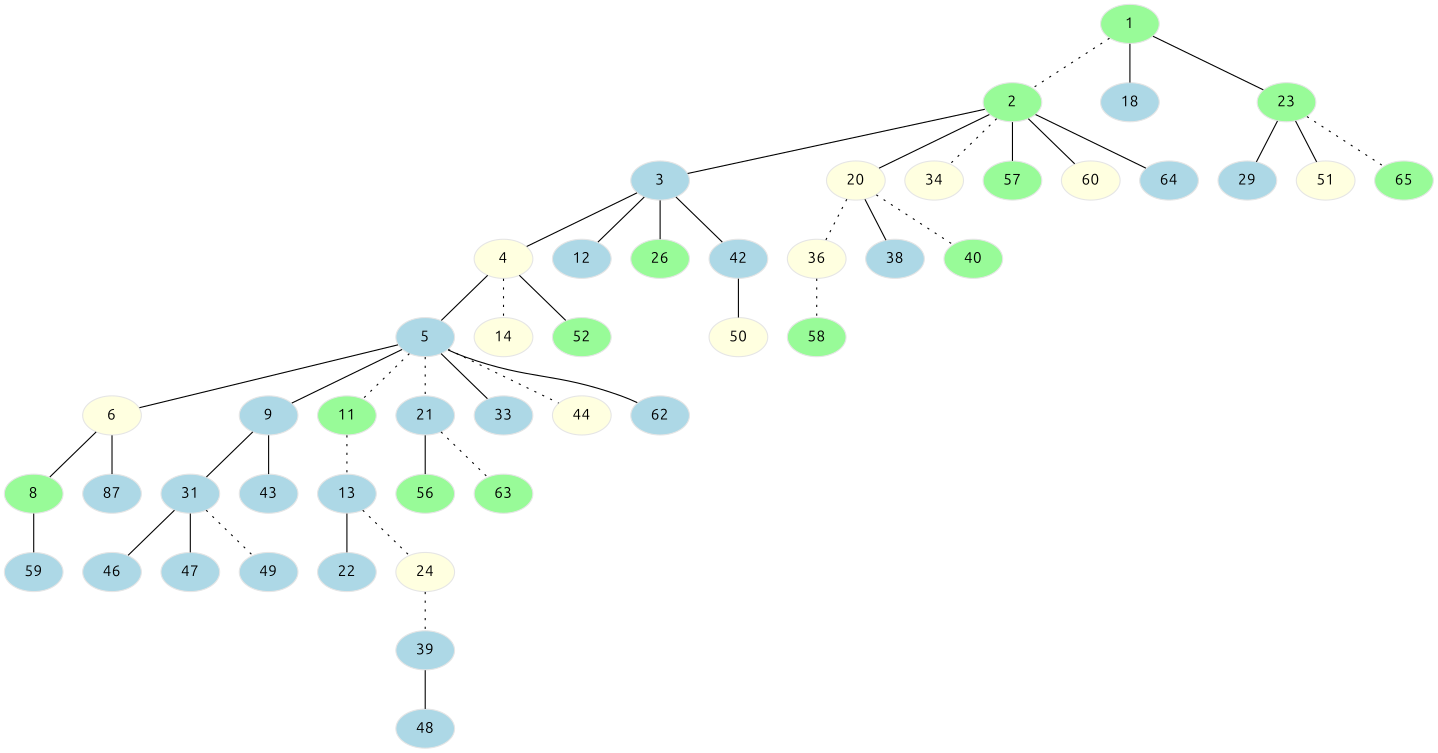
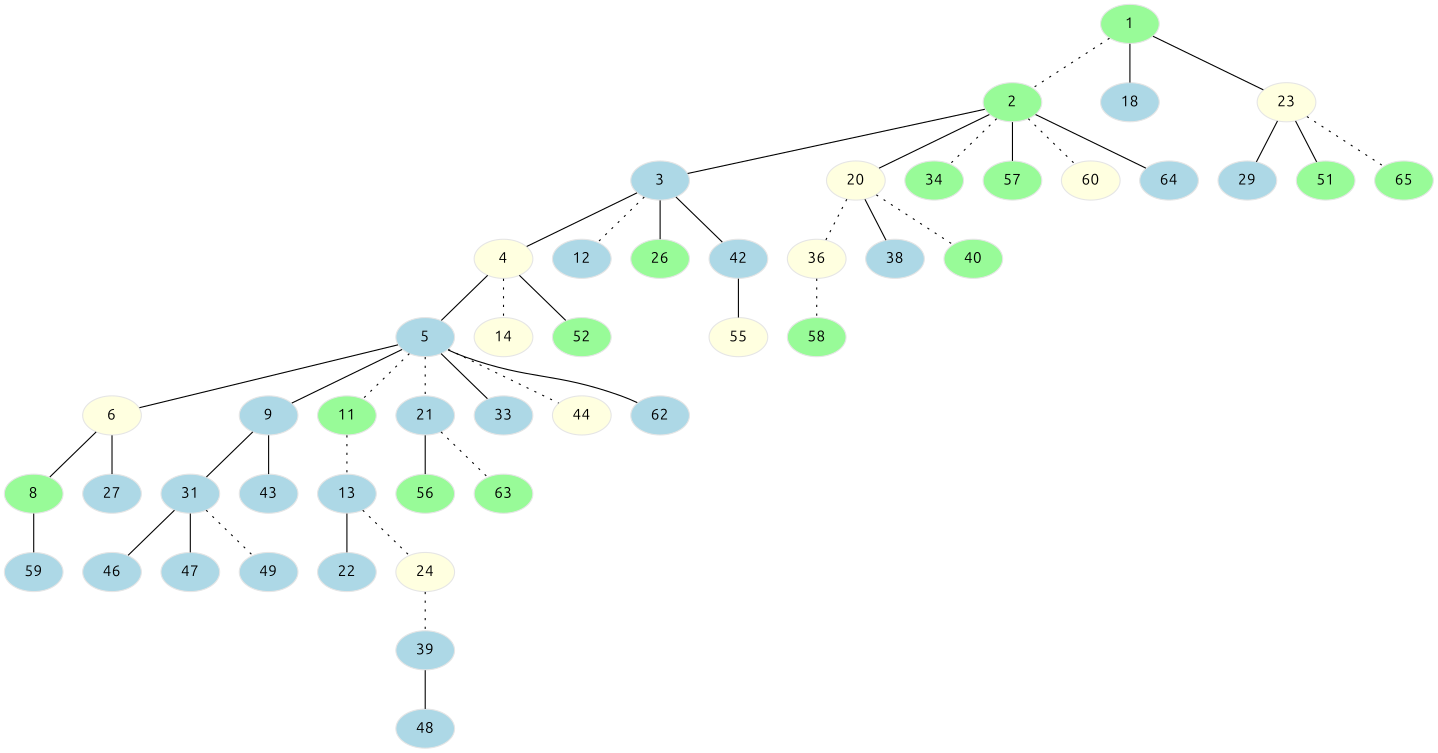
  graph {
    fontname=Ubuntu
    node [color=gray90 fillcolor=lightblue fontname=Ubuntu style=filled]
    edge [fontname=Ubuntu style=solid]
    1 [fillcolor=palegreen super="+17"]
    2 [fillcolor=palegreen super="+7"]
    18 [super="+50"]
-   23 [fillcolor=palegreen super="+25"]
+   23 [fillcolor=lightyellow super="+25"]
    3 [super="+19"]
    20 [fillcolor=lightyellow super="+41"]
-   34 [fillcolor=lightyellow]
+   34 [fillcolor=palegreen]
    57 [fillcolor=palegreen]
    60 [fillcolor=lightyellow]
    64
    29
-   51 [fillcolor=lightyellow]
+   51 [fillcolor=palegreen]
    65 [fillcolor=palegreen]
    4 [fillcolor=lightyellow super="+35"]
    12
    26 [fillcolor=palegreen]
    42
    36 [fillcolor=lightyellow super="+54"]
    38
    40 [fillcolor=palegreen]
    5 [super="+10"]
    14 [fillcolor=lightyellow]
    52 [fillcolor=palegreen]
-   55 [fillcolor=lightyellow label=50]
+   55 [fillcolor=lightyellow]
    6 [fillcolor=lightyellow]
    9 [super="+15"]
    11 [fillcolor=palegreen super="+53"]
    21 [super="+30"]
    33
    44 [fillcolor=lightyellow]
    62
    8 [fillcolor=palegreen super="+16"]
-   27 [super="+32" label=87]
+   27 [super="+32"]
    31 [super="+45"]
    43
    13 [super="+28"]
    56 [fillcolor=palegreen]
    63 [fillcolor=palegreen]
    59
    46
    47
    49
    22
    24 [fillcolor=lightyellow]
    39
    58 [fillcolor=palegreen]
    48
    1 -- 2 [style=dotted]
    1 -- 18
    1 -- 23
    2 -- 3
    2 -- 20
    2 -- 34 [style=dotted]
    2 -- 57
-   2 -- 60
+   2 -- 60 [style=dotted]
    2 -- 64
    23 -- 29
    23 -- 51
    23 -- 65 [style=dotted]
    3 -- 4
-   3 -- 12
+   3 -- 12 [style=dotted]
    3 -- 26
    3 -- 42
    20 -- 36 [style=dotted]
    20 -- 38
    20 -- 40 [style=dotted]
    4 -- 5
    4 -- 14 [style=dotted]
    4 -- 52
    42 -- 55
    36 -- 58 [style=dotted]
    5 -- 6
    5 -- 9
    5 -- 11 [style=dotted]
    5 -- 21 [style=dotted]
    5 -- 33
    5 -- 44 [style=dotted]
    5 -- 62
    6 -- 8
    6 -- 27
    9 -- 31
    9 -- 43
    11 -- 13 [style=dotted]
    21 -- 56
    21 -- 63 [style=dotted]
    8 -- 59
    31 -- 46
    31 -- 47
    31 -- 49 [style=dotted]
    13 -- 22
    13 -- 24 [style=dotted]
    24 -- 39 [style=dotted]
    39 -- 48
  }
